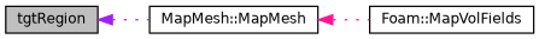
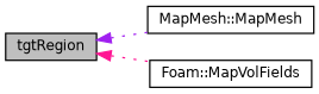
  digraph {
    rankdir=LR
    node [color=black fontname=Helvetica fontsize=10 shape=record]
    edge [dir=back fontname=Helvetica fontsize=10 labelfontname=Helvetica labelfontsize=10 style=dotted]
    n1 [fillcolor=grey75 fontcolor=black height=0.2 label=tgtRegion style=filled width=0.4]
    n2 [height=0.2 label="MapMesh::MapMesh" width=0.4]
    n3 [height=0.2 label="Foam::MapVolFields" width=0.4]
    n1 -> n2 [color=purple]
-   n2 -> n3 [color=deeppink]
+   n1 -> n3 [color=deeppink]
  }
